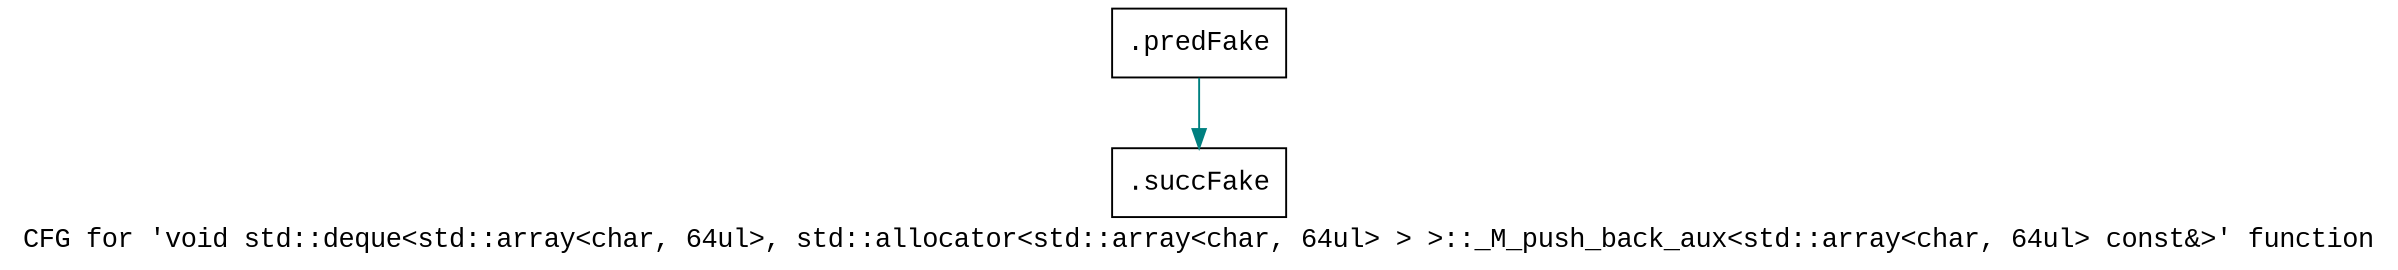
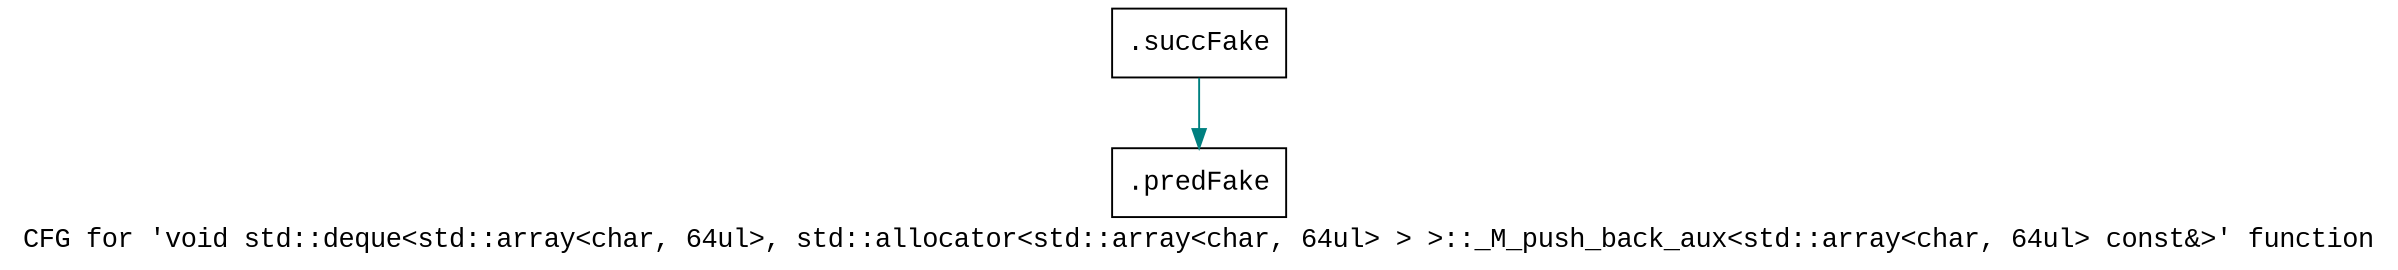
  digraph {
    label="CFG for 'void std::deque\<std::array\<char, 64ul\>, std::allocator\<std::array\<char, 64ul\> \> \>::_M_push_back_aux\<std::array\<char, 64ul\> const&\>' function"
    fontname="Liberation Mono"
    node [shape=record fontname="Liberation Mono"]
    n1 [label="{.predFake}"]
    n2 [filename="/mnt/xilinx/Vitis_HLS/2021.2/tps/lnx64/gcc-6.2.0/lib/gcc/x86_64-pc-linux-gnu/6.2.0/../../../../include/c++/6.2.0/bits/deque.tcc" label="{.succFake}" linenumber=490]
-   n1 -> n2 [execusionnum=1 filename="/mnt/xilinx/Vitis_HLS/2021.2/tps/lnx64/gcc-6.2.0/lib/gcc/x86_64-pc-linux-gnu/6.2.0/../../../../include/c++/6.2.0/bits/deque.tcc" color=teal fontname="Liberation Mono"]
+   n2 -> n1 [execusionnum=1 filename="/mnt/xilinx/Vitis_HLS/2021.2/tps/lnx64/gcc-6.2.0/lib/gcc/x86_64-pc-linux-gnu/6.2.0/../../../../include/c++/6.2.0/bits/deque.tcc" color=teal fontname="Liberation Mono"]
  }
